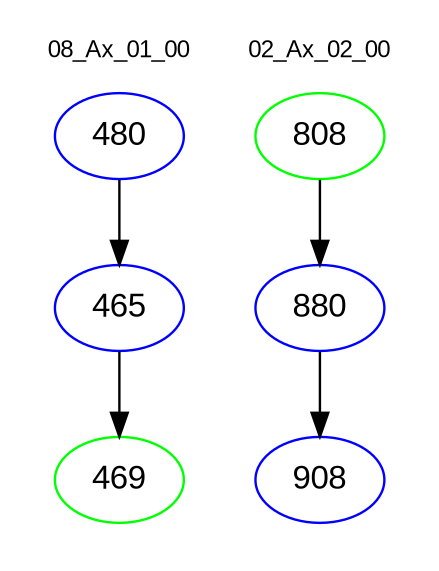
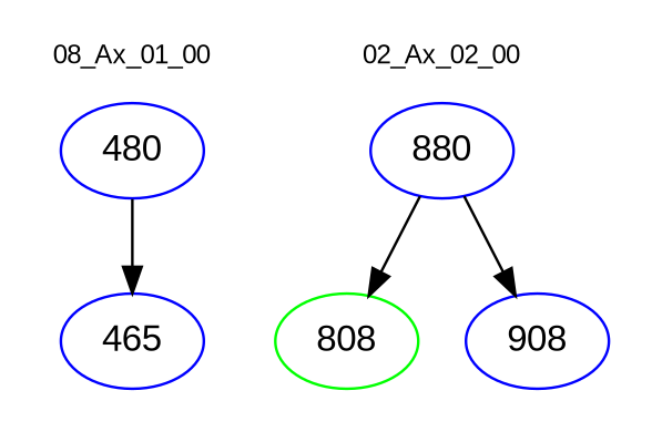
  digraph {
    fontname="Liberation Sans"
    node [color=blue fontname="Liberation Sans"]
    edge [color=black fontname="Liberation Sans"]
    n1 [label=465]
    n2 [label=480]
-   n3 [color=green label=469]
    n4 [label=880]
    n5 [color=green label=808]
    n6 [label=908]
    subgraph cluster_1 {
      color=white
      fontsize=10
      label="08_Ax_01_00"
      n1
      n2
-     n3
    }
    subgraph cluster_2 {
      color=white
      fontsize=10
      label="02_Ax_02_00"
      n4
      n5
      n6
    }
-   n1 -> n3
    n2 -> n1
-   n5 -> n4
+   n4 -> n5
    n4 -> n6
  }
